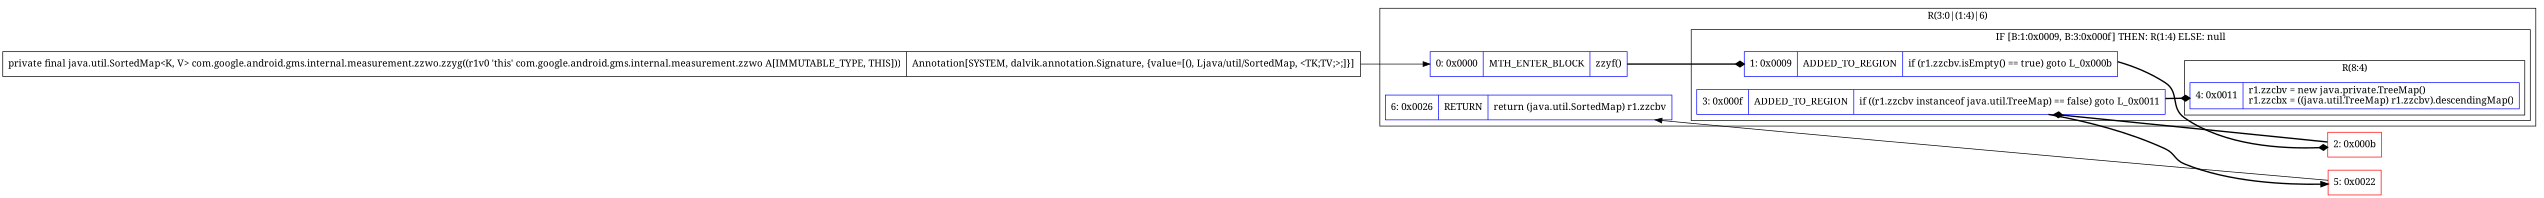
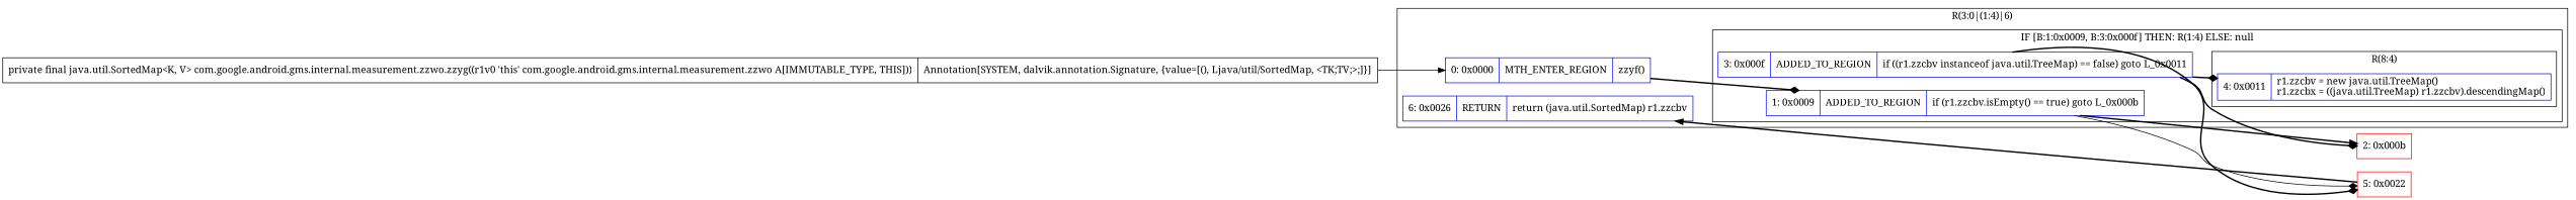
  digraph {
    fontname="Noto Serif"
    rankdir=LR
    node [color=blue fontname="Noto Serif" shape=record]
    edge [arrowhead=diamond fontname="Noto Serif" style=bold]
-   n1 [label="{4\:\ 0x0011|r1.zzcbv = new java.private.TreeMap()\lr1.zzcbx = ((java.util.TreeMap) r1.zzcbv).descendingMap()\l}"]
+   n1 [label="{4\:\ 0x0011|r1.zzcbv = new java.util.TreeMap()\lr1.zzcbx = ((java.util.TreeMap) r1.zzcbv).descendingMap()\l}"]
    n2 [label="{1\:\ 0x0009|ADDED_TO_REGION\l|if (r1.zzcbv.isEmpty() == true) goto L_0x000b\l}"]
    n3 [label="{3\:\ 0x000f|ADDED_TO_REGION\l|if ((r1.zzcbv instanceof java.util.TreeMap) == false) goto L_0x0011\l}"]
-   n4 [label="{0\:\ 0x0000|MTH_ENTER_BLOCK\l|zzyf()\l}"]
+   n4 [label="{0\:\ 0x0000|MTH_ENTER_REGION\l|zzyf()\l}"]
    n5 [label="{6\:\ 0x0026|RETURN\l|return (java.util.SortedMap) r1.zzcbv\l}"]
    n6 [color=red label="{2\:\ 0x000b}"]
    n7 [color=red label="{5\:\ 0x0022}"]
    n8 [label="{private final java.util.SortedMap\<K, V\> com.google.android.gms.internal.measurement.zzwo.zzyg((r1v0 'this' com.google.android.gms.internal.measurement.zzwo A[IMMUTABLE_TYPE, THIS]))  | Annotation[SYSTEM, dalvik.annotation.Signature, \{value=[(), Ljava\/util\/SortedMap, \<TK;TV;\>;]\}]\l}" color=""]
    subgraph cluster_1 {
      label="R(3:0|(1:4)|6)"
      n4
      n5
      subgraph cluster_2 {
        label="IF [B:1:0x0009, B:3:0x000f] THEN: R(1:4) ELSE: null"
        n2
        n3
        subgraph cluster_3 {
          label="R(8:4)"
          n1
        }
      }
    }
-   n2 -> n6
+   n2 -> n6 [arrowhead=normal]
+   n2 -> n7 [style=solid]
    n3 -> n1
-   n3 -> n7 [arrowhead=normal]
+   n3 -> n7
    n4 -> n2
-   n6 -> n3
-   n7 -> n5 [arrowhead=normal style=solid]
+   n3 -> n6
+   n7 -> n5 [arrowhead=normal]
    n8 -> n4 [arrowhead=normal style=solid]
  }
